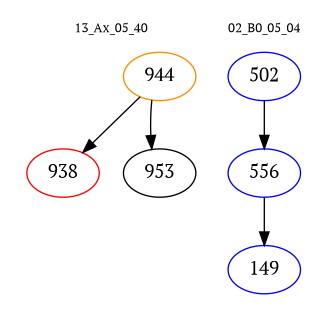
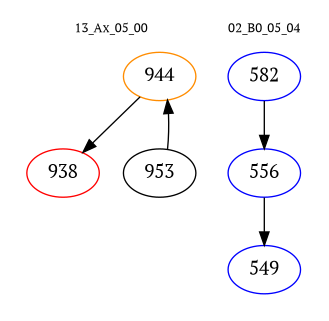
  digraph {
    fontname="PT Serif"
    node [color=blue fontname="PT Serif"]
    edge [color=black fontname="PT Serif"]
    n1 [color=darkorange label=944]
    n2 [color=red label=938]
    n3 [color=black label=953]
    n4 [label=556]
-   n5 [label=502]
-   n6 [label=149]
+   n5 [label=582]
+   n6 [label=549]
    subgraph cluster_1 {
      color=white
      fontsize=10
-     label="13_Ax_05_40"
+     label="13_Ax_05_00"
      n1
      n2
      n3
    }
    subgraph cluster_2 {
      color=white
      fontsize=10
      label="02_B0_05_04"
      n4
      n5
      n6
    }
    n1 -> n2
-   n1 -> n3
+   n3 -> n1
    n4 -> n6
    n5 -> n4
  }
